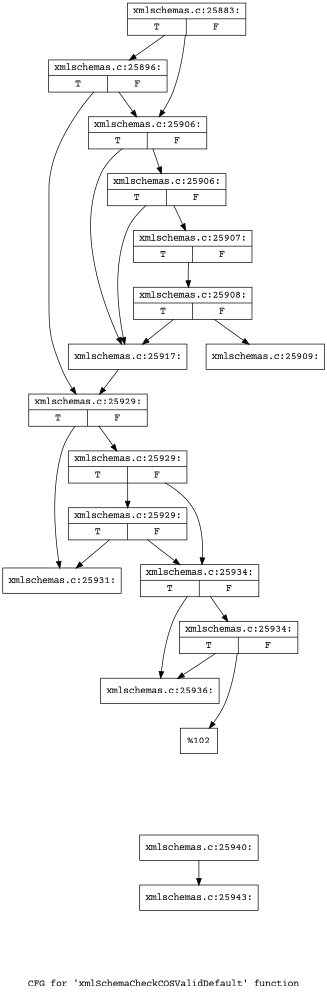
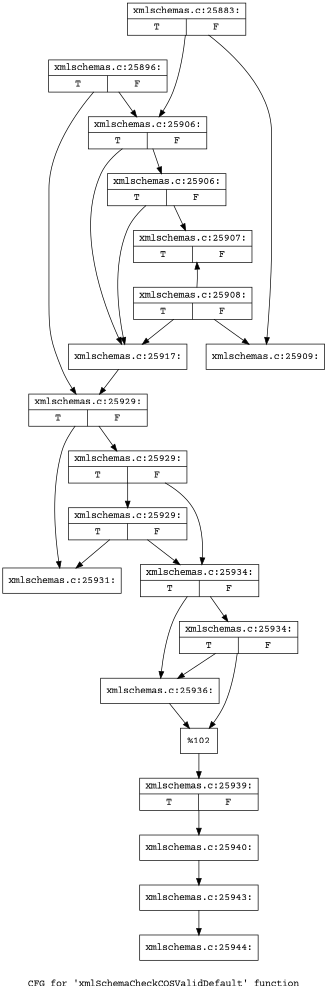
  digraph {
    fontname="Courier Prime"
    label="CFG for 'xmlSchemaCheckCOSValidDefault' function"
    node [fontname="Courier Prime" shape=record]
    edge [fontname="Courier Prime"]
    n1 [label="{xmlschemas.c:25883:|{<s0>T|<s1>F}}"]
    n2 [label="{xmlschemas.c:25906:|{<s0>T|<s1>F}}"]
    n3 [label="{xmlschemas.c:25896:|{<s0>T|<s1>F}}"]
    n4 [label="{xmlschemas.c:25917:}"]
    n5 [label="{xmlschemas.c:25906:|{<s0>T|<s1>F}}"]
    n6 [label="{xmlschemas.c:25929:|{<s0>T|<s1>F}}"]
    n7 [label="{xmlschemas.c:25907:|{<s0>T|<s1>F}}"]
    n8 [label="{xmlschemas.c:25931:}"]
    n9 [label="{xmlschemas.c:25929:|{<s0>T|<s1>F}}"]
    n10 [label="{xmlschemas.c:25929:|{<s0>T|<s1>F}}"]
    n11 [label="{xmlschemas.c:25934:|{<s0>T|<s1>F}}"]
    n12 [label="{xmlschemas.c:25908:|{<s0>T|<s1>F}}"]
    n13 [label="{xmlschemas.c:25909:}"]
+   n14 [label="{xmlschemas.c:25944:}"]
+   n15 [label="{xmlschemas.c:25939:|{<s0>T|<s1>F}}"]
    n16 [label="{xmlschemas.c:25940:}"]
    n17 [label="{xmlschemas.c:25936:}"]
    n18 [label="{xmlschemas.c:25934:|{<s0>T|<s1>F}}"]
    n19 [label="{%102}"]
    n20 [label="{xmlschemas.c:25943:}"]
    n1 -> n2
-   n1 -> n3
+   n1 -> n13
    n2 -> n4
    n2 -> n5
    n3 -> n2
    n3 -> n6
    n4 -> n6
    n5 -> n4
    n5 -> n7
    n6 -> n8
    n6 -> n9
-   n7 -> n12
+   n12 -> n7
    n9 -> n10
    n9 -> n11
    n10 -> n8
    n10 -> n11
    n11 -> n17
    n11 -> n18
    n12 -> n4
    n12 -> n13
+   n15 -> n16
    n16 -> n20
+   n17 -> n19
    n18 -> n17
    n18 -> n19
+   n19 -> n15
+   n20 -> n14
  }
